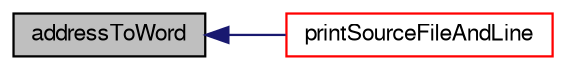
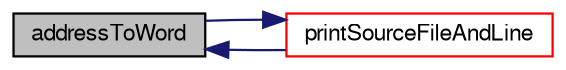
  digraph {
    rankdir=LR
    node [fontname=FreeSans fontsize=10 shape=box]
    edge [color=midnightblue dir=back fontname=FreeSans fontsize=10 labelfontname=FreeSans labelfontsize=10 style=solid]
    n1 [color=black fillcolor=grey75 fontcolor=black height=0.2 label=addressToWord style=filled width=0.4]
    n2 [color=red height=0.2 label=printSourceFileAndLine width=0.4]
    n1 -> n2
+   n2 -> n1
  }
